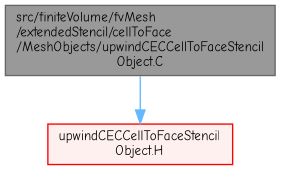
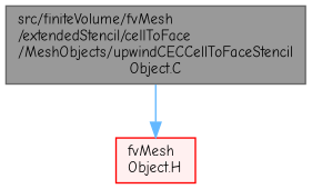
  digraph {
    fontname="Comic Neue"
    node [fontname="Comic Neue" fontsize=10 shape=box style=filled]
    n1 [color=gray40 fillcolor=grey60 fontcolor=black height=0.2 label="src/finiteVolume/fvMesh\l/extendedStencil/cellToFace\l/MeshObjects/upwindCECCellToFaceStencil\lObject.C" width=0.4]
-   n2 [color=red fillcolor="#FFF0F0" height=0.2 label="upwindCECCellToFaceStencil\lObject.H" width=0.4]
+   n2 [color=red fillcolor="#FFF0F0" height=0.2 label="fvMesh\lObject.H" width=0.4]
    n1 -> n2 [color=steelblue1 fontname="Comic Neue" fontsize=10 labelfontname=Helvetica labelfontsize=10 style=solid]
  }
